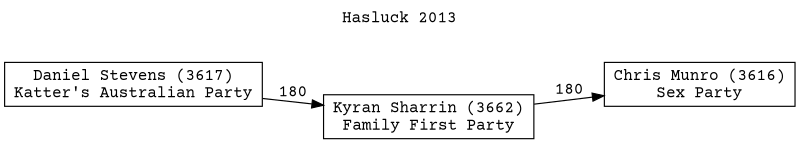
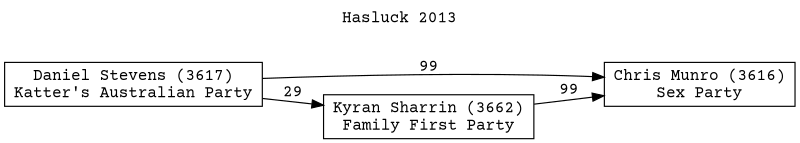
  digraph {
    fontname="Courier Prime"
    label="Hasluck 2013"
    labelloc=t
    mclimit=10
    rankdir=LR
    node [fontname="Courier Prime" shape=box]
    edge [fontname="Courier Prime"]
    n1 [label="Chris Munro (3616)\nSex Party"]
    n2 [label="Kyran Sharrin (3662)\nFamily First Party"]
    n3 [label="Daniel Stevens (3617)\nKatter's Australian Party"]
-   n2 -> n1 [label=180]
-   n3 -> n2 [label=180]
+   n2 -> n1 [label=99]
+   n3 -> n1 [label=99]
+   n3 -> n2 [label=29]
  }
